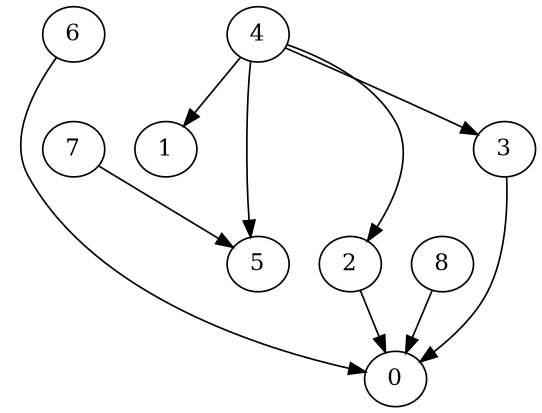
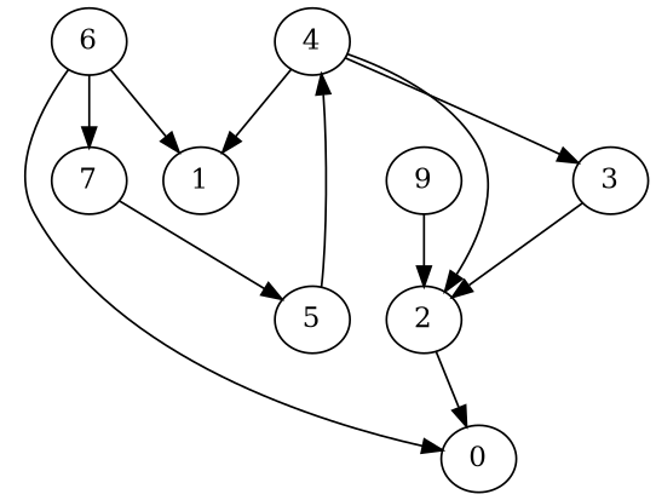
  digraph {
    splines=true
    node [shape=ellipse]
    n1 [height=0.3 label=0 width=0.3]
    n2 [height=0.3 label=1 width=0.3]
    n3 [height=0.3 label=2 width=0.3]
    n4 [height=0.3 label=3 width=0.3]
    n5 [height=0.3 label=4 width=0.3]
    n6 [height=0.3 label=5 width=0.3]
    n7 [height=0.3 label=6 width=0.3]
    n8 [height=0.3 label=7 width=0.3]
-   n9 [height=0.3 label=8 width=0.3]
+   n10 [height=0.3 label=9 width=0.3]
    n3 -> n1
-   n4 -> n1
+   n4 -> n3
    n5 -> n2
    n5 -> n3
    n5 -> n4
-   n5 -> n6
+   n6 -> n5
    n7 -> n1
+   n7 -> n2
+   n7 -> n8
    n8 -> n6
-   n9 -> n1
+   n10 -> n3
  }
